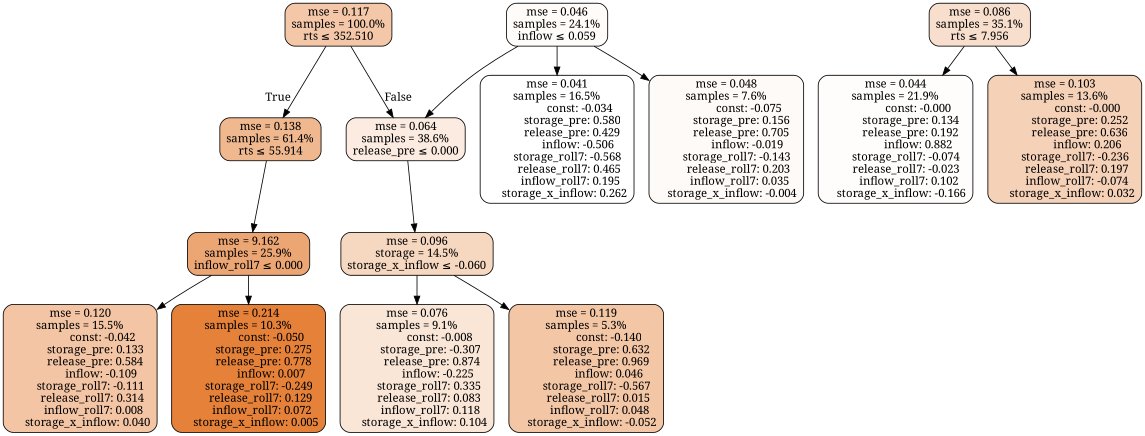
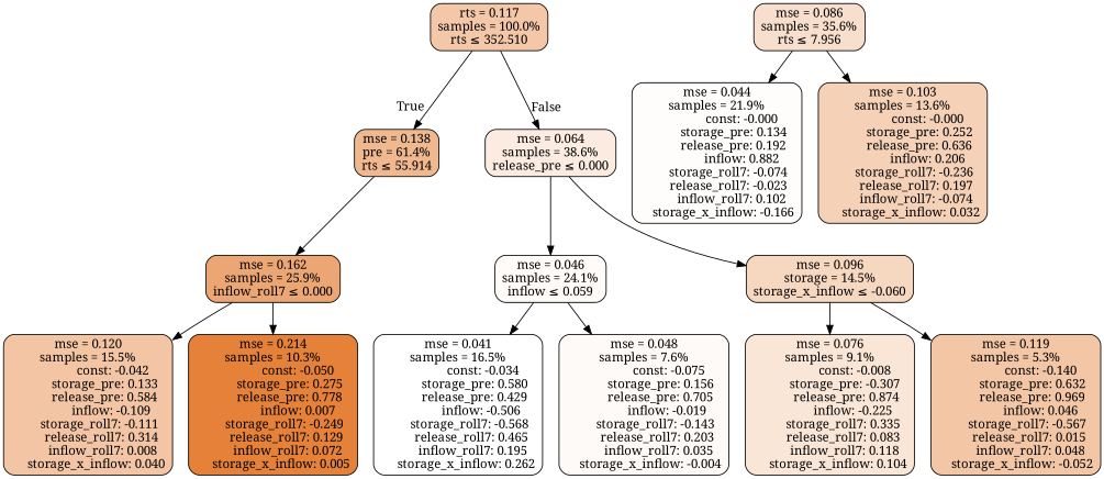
  digraph {
    fontname="Noto Serif"
    node [color=black fontname="Noto Serif" shape=rectangle style="filled, rounded"]
    edge [fontname="Noto Serif"]
-   n1 [fillcolor="#f3c7a8" label="mse = 0.117\nsamples = 100.0%\nrts &le; 352.510"]
-   n2 [fillcolor="#f0b88f" label="mse = 0.138\nsamples = 61.4%\nrts &le; 55.914"]
+   n1 [fillcolor="#f3c7a8" label="rts = 0.117\nsamples = 100.0%\nrts &le; 352.510"]
+   n2 [fillcolor="#f0b88f" label="mse = 0.138\npre = 61.4%\nrts &le; 55.914"]
    n3 [fillcolor="#fbebe0" label="mse = 0.064\nsamples = 38.6%\nrelease_pre &le; 0.000"]
-   n4 [fillcolor="#eca674" label="mse = 9.162\nsamples = 25.9%\ninflow_roll7 &le; 0.000"]
+   n4 [fillcolor="#eca674" label="mse = 0.162\nsamples = 25.9%\ninflow_roll7 &le; 0.000"]
    n5 [fillcolor="#fefbf9" label="mse = 0.046\nsamples = 24.1%\ninflow &le; 0.059"]
    n6 [fillcolor="#f6d7c0" label="mse = 0.096\nstorage = 14.5%\nstorage_x_inflow &le; -0.060"]
-   n7 [fillcolor="#f8decc" label="mse = 0.086\nsamples = 35.1%\nrts &le; 7.956"]
+   n7 [fillcolor="#f8decc" label="mse = 0.086\nsamples = 35.6%\nrts &le; 7.956"]
    n8 [fillcolor="#fefdfc" label="mse = 0.044\nsamples = 21.9%\n               const: -0.000\n          storage_pre: 0.134\n          release_pre: 0.192\n               inflow: 0.882\n       storage_roll7: -0.074\n       release_roll7: -0.023\n         inflow_roll7: 0.102\n    storage_x_inflow: -0.166"]
    n9 [fillcolor="#f5d1b8" label="mse = 0.103\nsamples = 13.6%\n               const: -0.000\n          storage_pre: 0.252\n          release_pre: 0.636\n               inflow: 0.206\n       storage_roll7: -0.236\n        release_roll7: 0.197\n        inflow_roll7: -0.074\n     storage_x_inflow: 0.032"]
    n10 [fillcolor="#f3c5a4" label="mse = 0.120\nsamples = 15.5%\n               const: -0.042\n          storage_pre: 0.133\n          release_pre: 0.584\n              inflow: -0.109\n       storage_roll7: -0.111\n        release_roll7: 0.314\n         inflow_roll7: 0.008\n     storage_x_inflow: 0.040"]
    n11 [fillcolor="#e58139" label="mse = 0.214\nsamples = 10.3%\n               const: -0.050\n          storage_pre: 0.275\n          release_pre: 0.778\n               inflow: 0.007\n       storage_roll7: -0.249\n        release_roll7: 0.129\n         inflow_roll7: 0.072\n     storage_x_inflow: 0.005"]
    n12 [fillcolor="#ffffff" label="mse = 0.041\nsamples = 16.5%\n               const: -0.034\n          storage_pre: 0.580\n          release_pre: 0.429\n              inflow: -0.506\n       storage_roll7: -0.568\n        release_roll7: 0.465\n         inflow_roll7: 0.195\n     storage_x_inflow: 0.262"]
    n13 [fillcolor="#fefaf7" label="mse = 0.048\nsamples = 7.6%\n               const: -0.075\n          storage_pre: 0.156\n          release_pre: 0.705\n              inflow: -0.019\n       storage_roll7: -0.143\n        release_roll7: 0.203\n         inflow_roll7: 0.035\n    storage_x_inflow: -0.004"]
    n14 [fillcolor="#f9e6d7" label="mse = 0.076\nsamples = 9.1%\n               const: -0.008\n         storage_pre: -0.307\n          release_pre: 0.874\n              inflow: -0.225\n        storage_roll7: 0.335\n        release_roll7: 0.083\n         inflow_roll7: 0.118\n     storage_x_inflow: 0.104"]
    n15 [fillcolor="#f3c6a6" label="mse = 0.119\nsamples = 5.3%\n               const: -0.140\n          storage_pre: 0.632\n          release_pre: 0.969\n               inflow: 0.046\n       storage_roll7: -0.567\n        release_roll7: 0.015\n         inflow_roll7: 0.048\n    storage_x_inflow: -0.052"]
    n1 -> n2 [headlabel=True labelangle=45 labeldistance=2.5]
    n1 -> n3 [headlabel=False labelangle=-45 labeldistance=2.5]
    n2 -> n4
-   n5 -> n3
+   n3 -> n5
    n3 -> n6
    n4 -> n10
    n4 -> n11
    n5 -> n12
    n5 -> n13
    n6 -> n14
    n6 -> n15
    n7 -> n8
    n7 -> n9
  }
